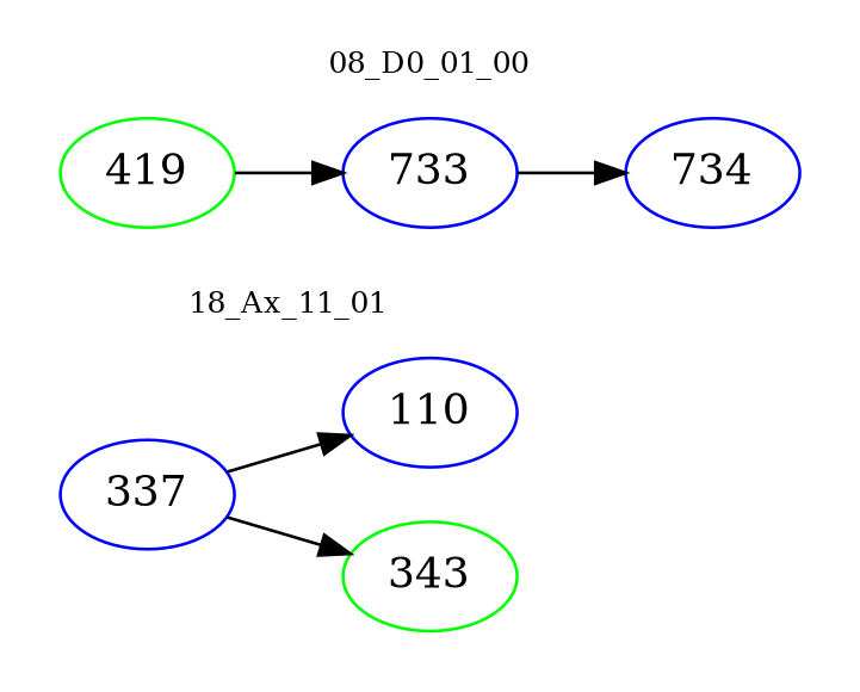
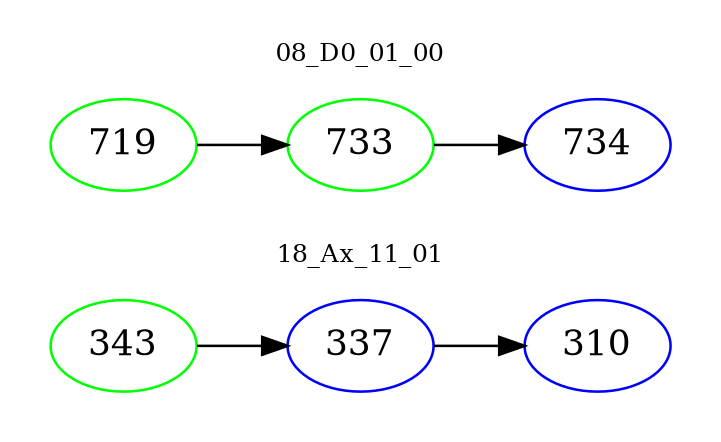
  digraph {
    rankdir=LR
    node [color=blue]
    edge [color=black]
    n1 [color=green label=343]
    n2 [label=337]
-   n3 [label=110]
-   n4 [color=green label=419]
-   n5 [label=733]
+   n3 [label=310]
+   n4 [color=green label=719]
+   n5 [color=green label=733]
    n6 [label=734]
    subgraph cluster_1 {
      color=white
      fontsize=10
      label="18_Ax_11_01"
      n1
      n2
      n3
    }
    subgraph cluster_2 {
      color=white
      fontsize=10
      label="08_D0_01_00"
      n4
      n5
      n6
    }
-   n2 -> n1
+   n1 -> n2
    n2 -> n3
    n4 -> n5
    n5 -> n6
  }
